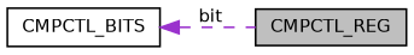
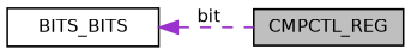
  digraph {
    rankdir=LR
    node [color=black fontname=Helvetica fontsize=10 shape=record style=filled]
    n1 [fillcolor=grey75 fontcolor=black height=0.2 label=CMPCTL_REG width=0.4]
-   n2 [fillcolor=white height=0.2 label=CMPCTL_BITS width=0.4]
+   n2 [fillcolor=white height=0.2 label=BITS_BITS width=0.4]
    n2 -> n1 [color=darkorchid3 dir=back fontname=Helvetica fontsize=10 label=" bit" labelfontname=Helvetica labelfontsize=10 style=dashed]
  }
